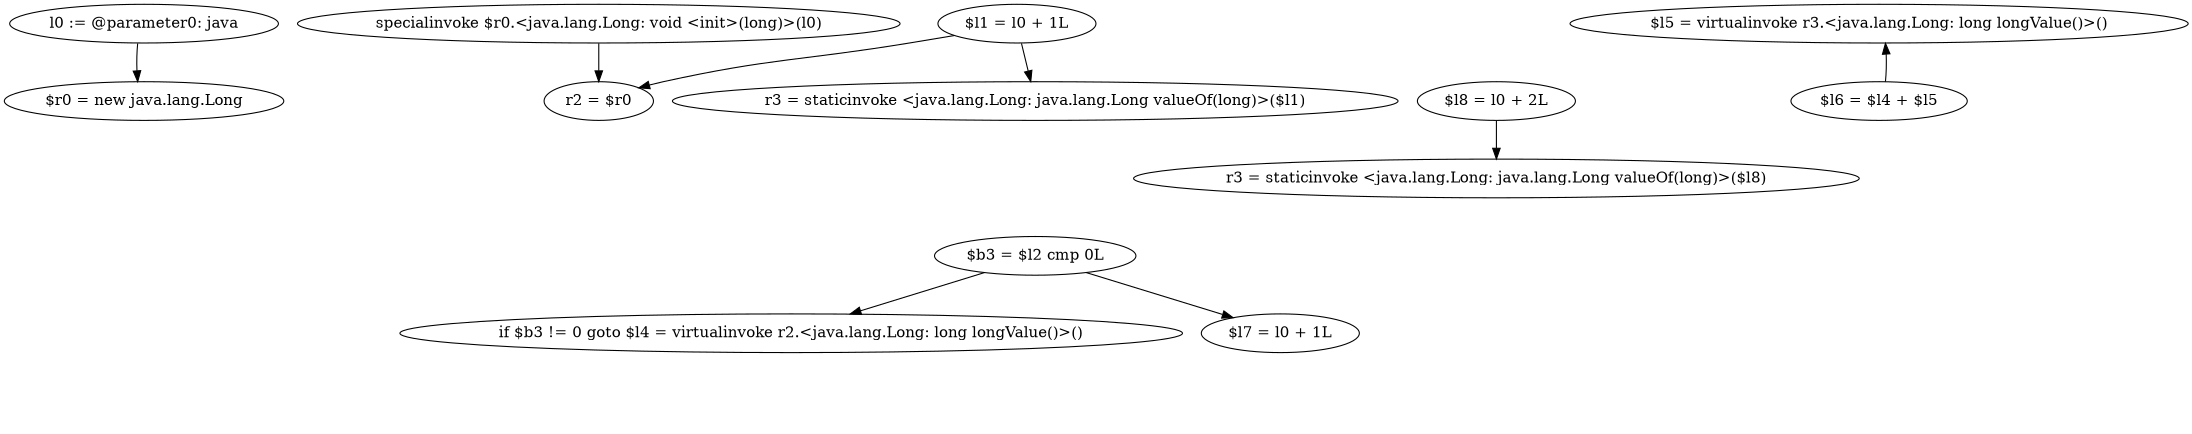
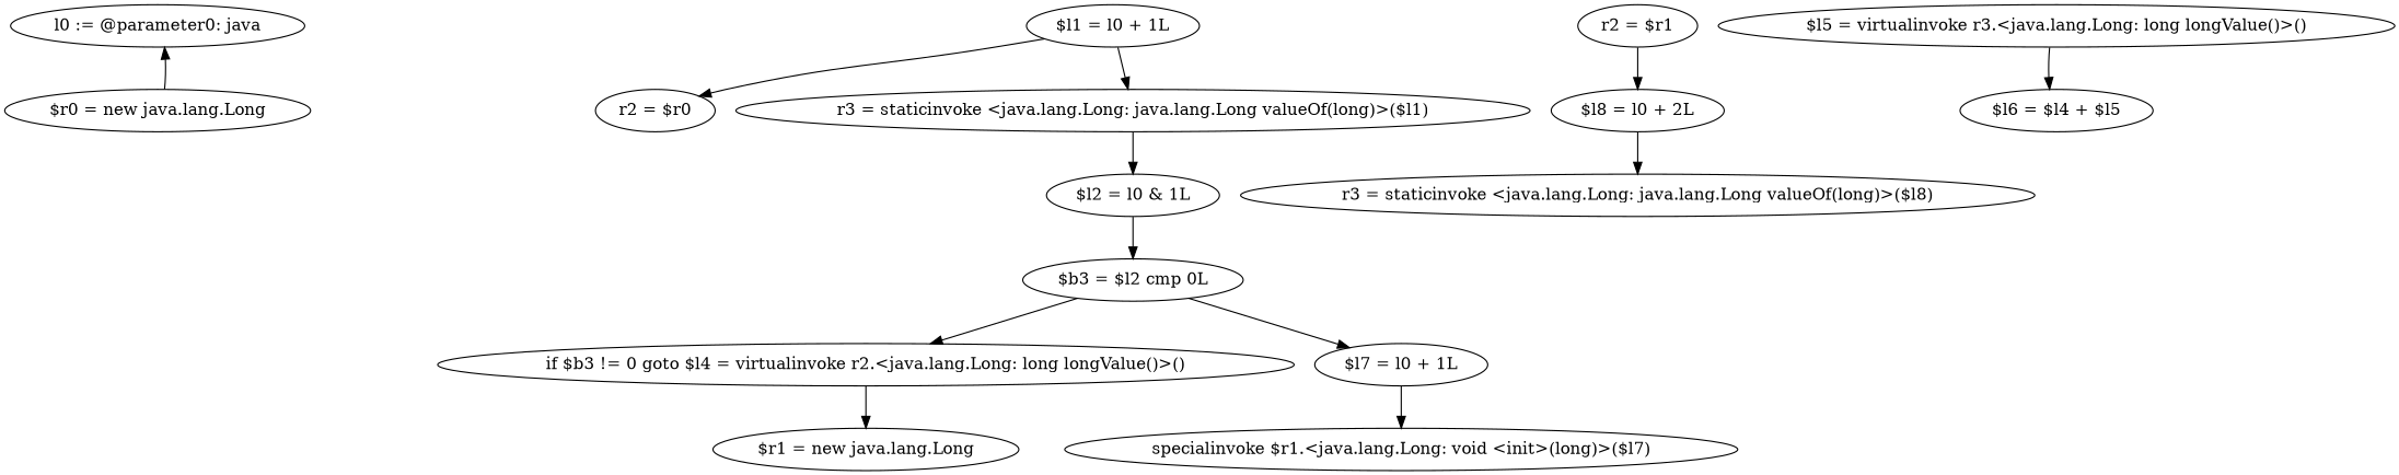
  digraph {
    n1 [label="l0 := @parameter0: java"]
    "$r0 = new java.lang.Long"
-   "specialinvoke $r0.<java.lang.Long: void <init>(long)>(l0)"
    "r2 = $r0"
    "$l1 = l0 + 1L"
    "r3 = staticinvoke <java.lang.Long: java.lang.Long valueOf(long)>($l1)"
+   "$l2 = l0 & 1L"
    "$b3 = $l2 cmp 0L"
    "if $b3 != 0 goto $l4 = virtualinvoke r2.<java.lang.Long: long longValue()>()"
    "$l7 = l0 + 1L"
+   "$r1 = new java.lang.Long"
+   "specialinvoke $r1.<java.lang.Long: void <init>(long)>($l7)"
+   "r2 = $r1"
    "$l8 = l0 + 2L"
    "r3 = staticinvoke <java.lang.Long: java.lang.Long valueOf(long)>($l8)"
    "$l5 = virtualinvoke r3.<java.lang.Long: long longValue()>()"
    "$l6 = $l4 + $l5"
-   n1 -> "$r0 = new java.lang.Long"
-   "specialinvoke $r0.<java.lang.Long: void <init>(long)>(l0)" -> "r2 = $r0"
+   "$r0 = new java.lang.Long" -> n1
    "$l1 = l0 + 1L" -> "r2 = $r0"
    "$l1 = l0 + 1L" -> "r3 = staticinvoke <java.lang.Long: java.lang.Long valueOf(long)>($l1)"
+   "r3 = staticinvoke <java.lang.Long: java.lang.Long valueOf(long)>($l1)" -> "$l2 = l0 & 1L"
+   "$l2 = l0 & 1L" -> "$b3 = $l2 cmp 0L"
    "$b3 = $l2 cmp 0L" -> "if $b3 != 0 goto $l4 = virtualinvoke r2.<java.lang.Long: long longValue()>()"
    "$b3 = $l2 cmp 0L" -> "$l7 = l0 + 1L"
+   "if $b3 != 0 goto $l4 = virtualinvoke r2.<java.lang.Long: long longValue()>()" -> "$r1 = new java.lang.Long"
+   "$l7 = l0 + 1L" -> "specialinvoke $r1.<java.lang.Long: void <init>(long)>($l7)"
+   "r2 = $r1" -> "$l8 = l0 + 2L"
    "$l8 = l0 + 2L" -> "r3 = staticinvoke <java.lang.Long: java.lang.Long valueOf(long)>($l8)"
-   "$l6 = $l4 + $l5" -> "$l5 = virtualinvoke r3.<java.lang.Long: long longValue()>()"
+   "$l5 = virtualinvoke r3.<java.lang.Long: long longValue()>()" -> "$l6 = $l4 + $l5"
  }
